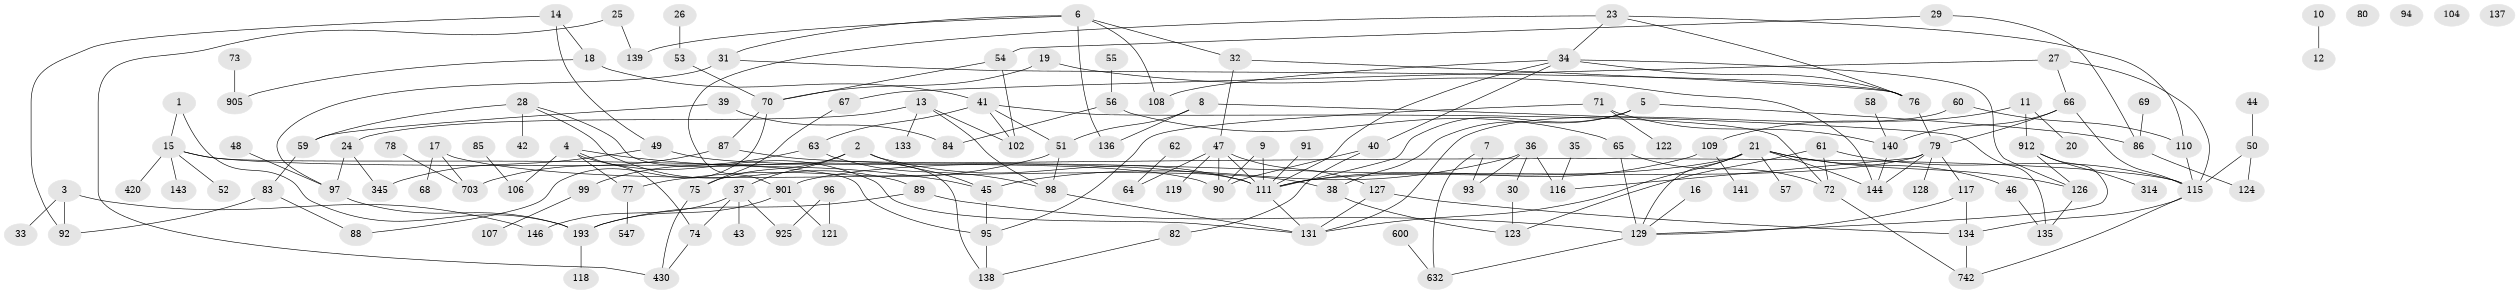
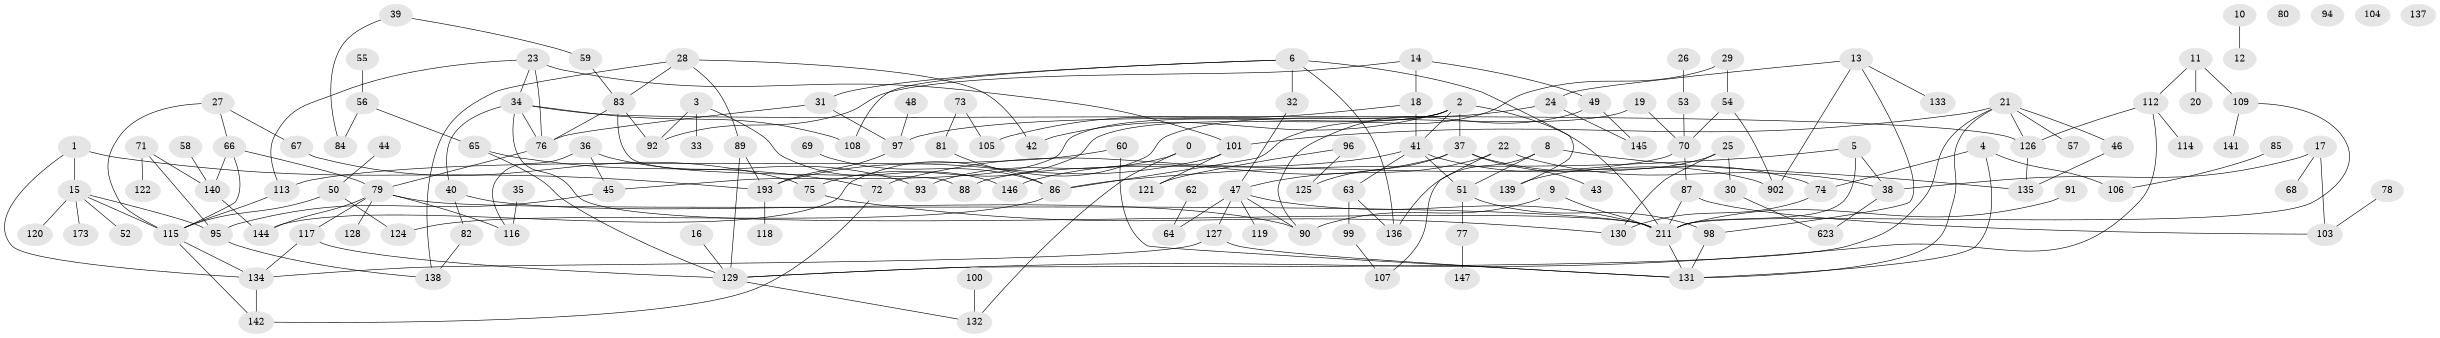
  graph {
    node [color=gray90 style=filled]
    1
    15
    n3 [label=193]
    134
    52
    95
    115
-   120 [label=420]
-   143
+   120
+   143 [label=173]
    118
-   142 [label=742]
+   142
    2
    37
    41
    42
    45
    75
-   111
+   111 [label=211]
    146
    74
    43
-   125 [label=925]
-   102
+   125
+   102 [label=902]
    51
    63
    72
-   130 [label=430]
+   130
    131
    3
    33
    92
    4
    77
    106
-   147 [label=547]
+   147
    5
    38
    86
-   123
+   123 [label=623]
    124
    6
    31
    32
    108
    136
    139
    76
    97
    47
-   7
+   7 [label=0]
    93
-   132 [label=632]
+   132
    8
    135
    9
    90
    10
    12
    11
    20
    109
-   112 [label=912]
+   112
    141
    129
    126
-   114 [label=314]
+   114
    13
    24
    98
    133
-   145 [label=345]
+   145
    14
    18
    49
-   105 [label=905]
+   105
    138
    16
    17
    68
-   103 [label=703]
+   103
    19
    70
    144
    87
    88
    21
    46
    57
-   101 [label=901]
+   101
    121
+   22
    107
    64
    119
    127
    23
    34
-   110
+   110 [label=113]
    40
    79
    25
    30
    26
    53
    27
    66
    67
    140
    28
    59
    89
    83
    29
    54
    82
    35
    116
    36
    39
    84
    99
    44
    50
    48
    55
    56
    65
    58
    60
-   61
    62
    117
    128
    69
    71
    122
    73
+   81
    78
    80
    85
    91
    94
    96
-   100 [label=600]
+   100
    104
    137
    1 -- 15
    1 -- n3
+   1 -- 134
    15 -- 52
    15 -- 95
    15 -- 115
    15 -- 120
    15 -- 143
    n3 -- 118
    134 -- 142
    95 -- 138
    115 -- 134
    115 -- 142
    2 -- 37
+   2 -- 41
+   2 -- 42
    2 -- 45
    2 -- 75
    2 -- 111
    37 -- 146
    37 -- 74
    37 -- 43
    37 -- 125
    41 -- 102
    41 -- 51
    41 -- 63
    41 -- 72
    45 -- 95
    75 -- 130
    111 -- 131
    74 -- 130
    51 -- 77
    51 -- 98
-   63 -- 98
+   63 -- 136
    63 -- 99
    72 -- 142
    3 -- 146
    3 -- 33
    3 -- 92
-   4 -- 45
    4 -- 74
    4 -- 131
-   4 -- 77
    4 -- 106
    77 -- 147
    5 -- 111
    5 -- 38
    5 -- 86
    38 -- 123
    86 -- 124
    6 -- 31
    6 -- 32
    6 -- 108
    6 -- 136
    6 -- 139
    31 -- 76
    31 -- 97
-   32 -- 76
+   83 -- 76
    32 -- 47
    76 -- 79
    97 -- n3
    47 -- 111
    47 -- 90
    47 -- 64
    47 -- 119
    47 -- 127
    7 -- 93
    7 -- 132
    8 -- 51
    8 -- 136
    8 -- 135
    9 -- 111
    9 -- 90
    10 -- 12
    11 -- 20
    11 -- 109
    11 -- 112
    109 -- 111
    109 -- 141
    112 -- 129
    112 -- 126
    112 -- 114
    129 -- 132
    126 -- 135
    13 -- 102
    13 -- 24
    13 -- 98
    13 -- 133
    24 -- 97
    24 -- 145
    98 -- 131
    14 -- 92
    14 -- 18
    14 -- 49
    18 -- 41
    18 -- 105
    49 -- 90
    49 -- 145
    16 -- 129
    17 -- 38
    17 -- 68
    17 -- 103
    19 -- 70
    19 -- 144
    70 -- 87
    70 -- 88
    87 -- 111
    87 -- 103
    21 -- 131
    21 -- 129
    21 -- 126
-   21 -- 144
    21 -- 46
    21 -- 57
    21 -- 101
    46 -- 135
    101 -- n3
    101 -- 121
+   22 -- 38
+   22 -- 47
+   22 -- 107
    127 -- 134
    127 -- 131
    23 -- 76
    23 -- 101
    23 -- 34
    23 -- 110
    34 -- 111
    34 -- 108
    34 -- 76
    34 -- 126
    34 -- 40
    110 -- 115
    40 -- 90
    40 -- 82
    79 -- 111
    79 -- 144
    79 -- 116
    79 -- 117
    79 -- 128
    25 -- 130
    25 -- 139
-   36 -- 30
+   25 -- 30
    30 -- 123
    26 -- 53
    53 -- 70
    27 -- 115
    27 -- 66
    27 -- 67
    66 -- 115
    66 -- 79
    66 -- 140
    67 -- 75
    140 -- 144
    28 -- 42
    28 -- 138
-   28 -- 59
+   28 -- 83
    28 -- 89
    59 -- 83
    89 -- n3
    89 -- 129
    83 -- 92
    83 -- 88
    29 -- 86
    29 -- 54
    54 -- 102
    54 -- 70
    82 -- 138
    35 -- 116
    36 -- 45
    36 -- 93
    36 -- 116
    39 -- 59
    39 -- 84
    99 -- 107
    44 -- 50
    50 -- 115
    50 -- 124
    48 -- 97
    55 -- 56
    56 -- 84
    56 -- 65
    65 -- 72
    65 -- 129
    58 -- 140
    60 -- 131
    60 -- 110
-   61 -- 115
-   61 -- 72
-   61 -- 123
    62 -- 64
    117 -- 134
    117 -- 129
    69 -- 86
    71 -- 95
    71 -- 140
    71 -- 122
    73 -- 105
+   73 -- 81
+   81 -- 86
    78 -- 103
    85 -- 106
    91 -- 111
    96 -- 125
    96 -- 121
    100 -- 132
  }
